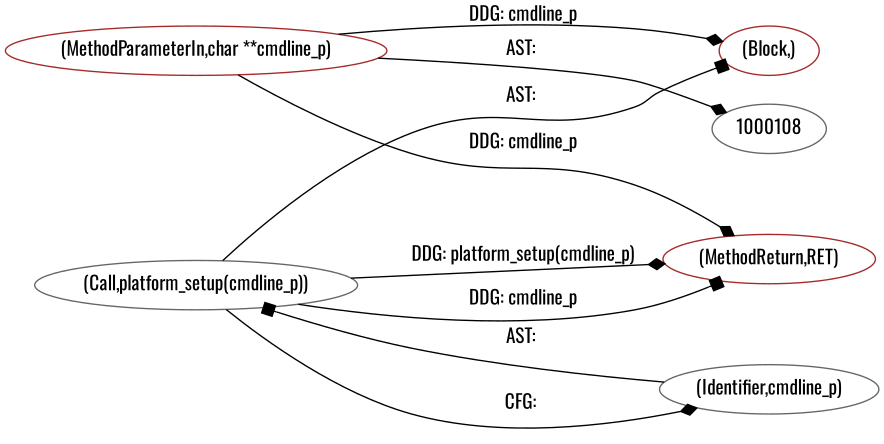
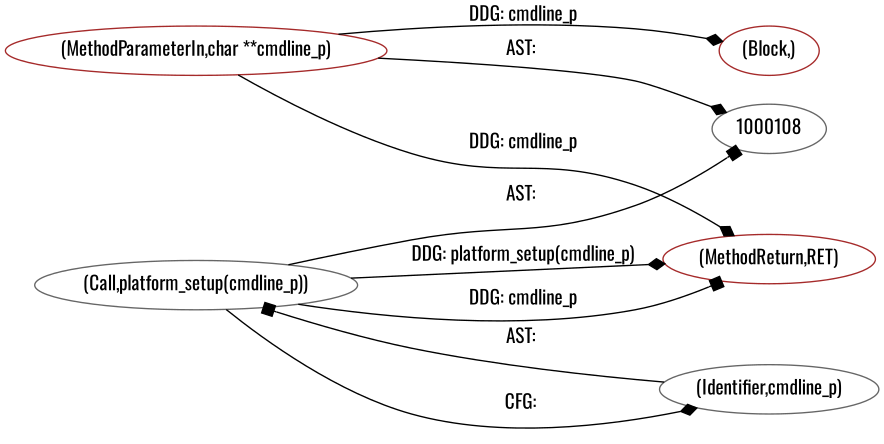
  digraph {
    fontname=Oswald
    rankdir=LR
    node [color=brown fontname=Oswald]
    edge [arrowhead=diamond fontname=Oswald]
    n1 [label="(MethodParameterIn,char **cmdline_p)"]
    n2 [label="(MethodReturn,RET)"]
    1000108 [color=gray40]
    n4 [label="(Block,)"]
    n5 [color=gray40 label="(Call,platform_setup(cmdline_p))"]
    n6 [color=gray40 label="(Identifier,cmdline_p)"]
    n1 -> n2 [label="DDG: cmdline_p"]
    n1 -> 1000108 [label="AST: "]
    n1 -> n4 [label="DDG: cmdline_p"]
    n5 -> n2 [arrowhead=box label="DDG: cmdline_p"]
    n5 -> n2 [label="DDG: platform_setup(cmdline_p)"]
-   n5 -> n4 [arrowhead=box label="AST: "]
+   n5 -> 1000108 [arrowhead=box label="AST: "]
    n5 -> n6 [label="CFG: "]
    n6 -> n5 [arrowhead=box label="AST: "]
  }
